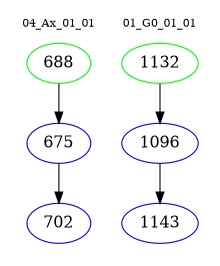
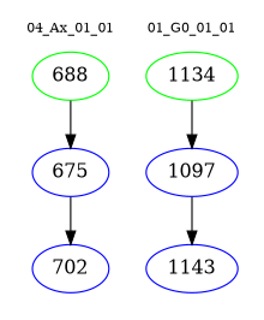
  digraph {
    node [color=blue]
    edge [color=black]
    n1 [color=green label=688]
    n2 [label=675]
    n3 [label=702]
-   n4 [color=green label=1132]
-   n5 [label=1096]
+   n4 [color=green label=1134]
+   n5 [label=1097]
    n6 [label=1143]
    subgraph cluster_1 {
      color=white
      fontsize=10
      label="04_Ax_01_01"
      n1
      n2
      n3
    }
    subgraph cluster_2 {
      color=white
      fontsize=10
      label="01_G0_01_01"
      n4
      n5
      n6
    }
    n1 -> n2
    n2 -> n3
    n4 -> n5
    n5 -> n6
  }
